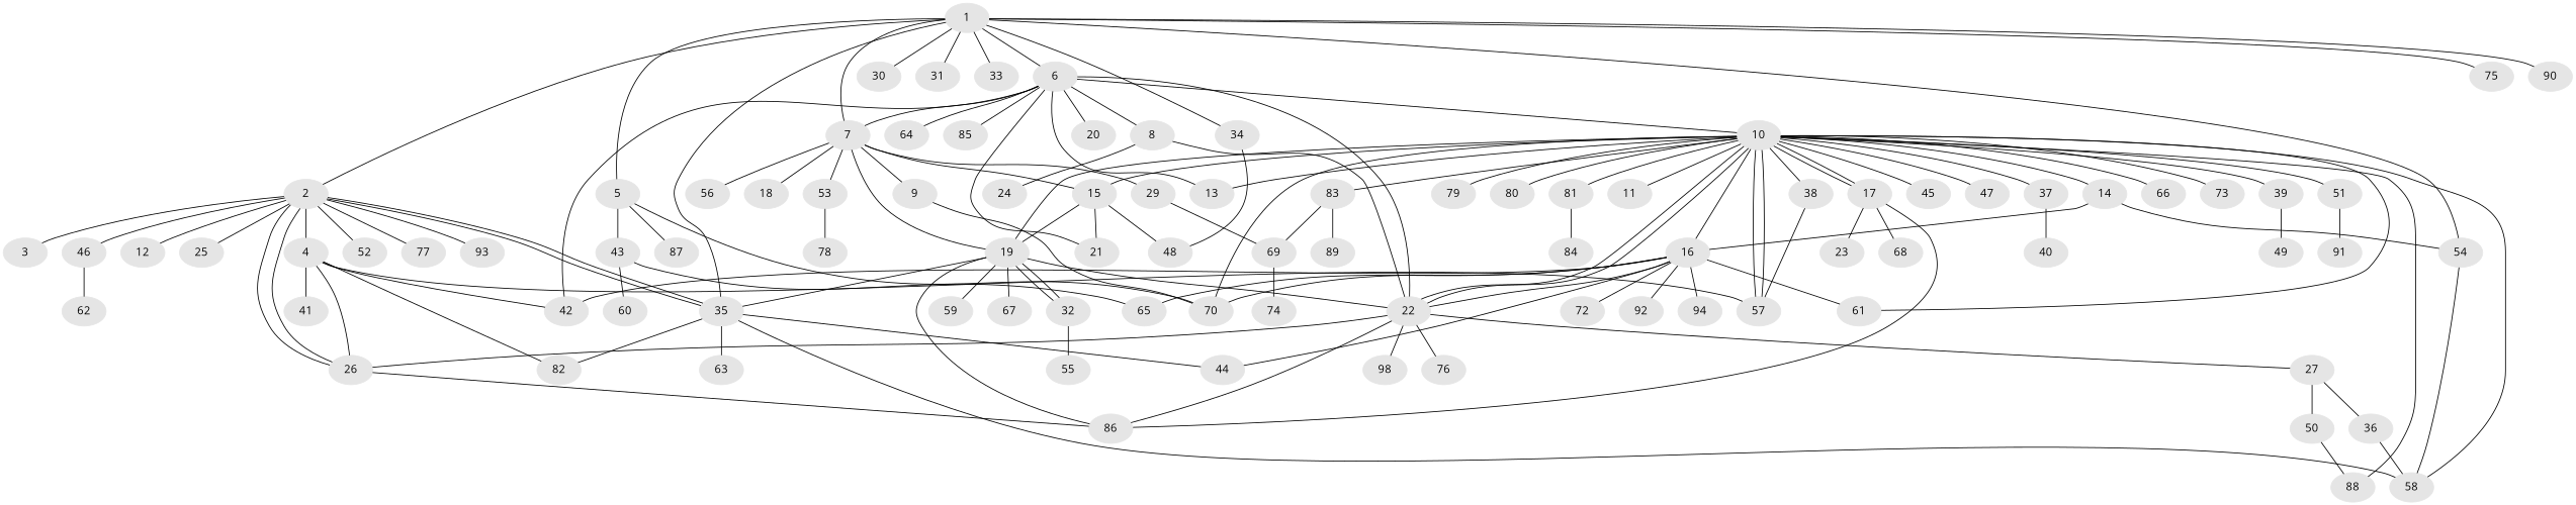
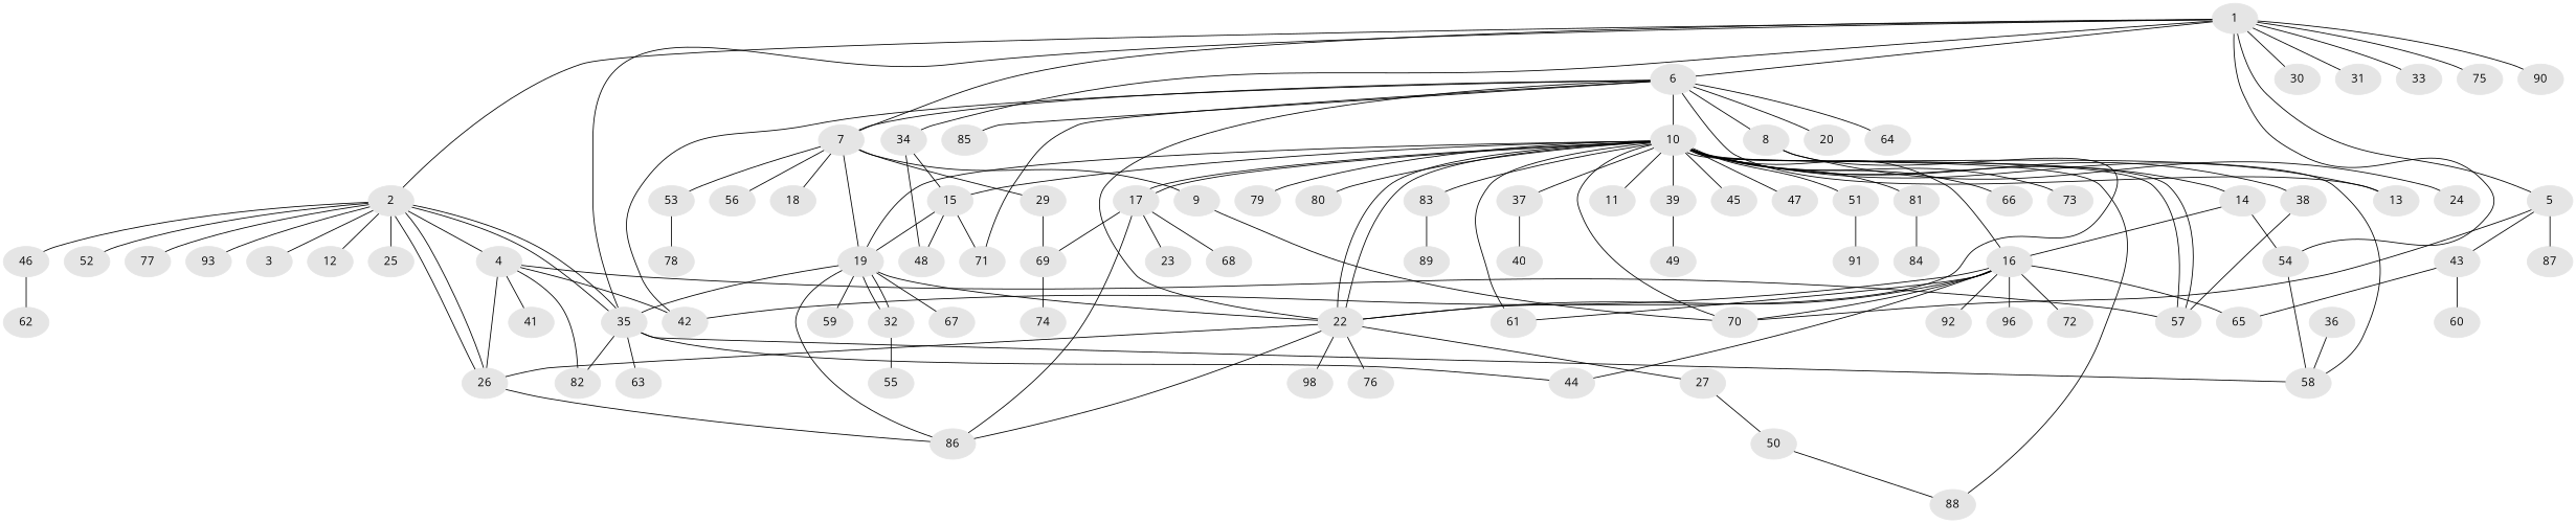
  graph {
    fontname="Open Sans"
    node [color=gray90 fontname="Open Sans" style=filled]
    edge [fontname="Open Sans"]
    1
    2
    5
    6
    7
    30
    31
    33
    34
    35
    54
    75
    90
    3
    4
    12
    25
    26
    46
    52
    77
    93
    43
    70
    87
    42
    8
    10
    13
    20
-   21
+   21 [label=71]
    22
    64
    85
    9
    15
    18
    19
    29
    53
    56
    48
    82
    58
    44
    63
    41
    57
    86
    62
    65
    60
    24
    11
    14
    16
    17
    37
    38
    39
    45
    47
    51
    61
    66
    73
    79
    80
    81
    83
    88
    27
    n73 [label=98]
    76
    32
    59
    67
    69
    78
    72
    92
-   94
+   94 [label=96]
    23
    68
    40
    49
    91
    84
    89
    74
    55
    36
    50
    1 -- 2
    1 -- 5
    1 -- 6
    1 -- 7
    1 -- 30
    1 -- 31
    1 -- 33
    1 -- 34
    1 -- 35
    1 -- 54
    1 -- 75
    1 -- 90
    2 -- 35
    2 -- 35
    2 -- 3
    2 -- 4
    2 -- 12
    2 -- 25
    2 -- 26
    2 -- 26
    2 -- 46
    2 -- 52
    2 -- 77
    2 -- 93
    5 -- 43
    5 -- 70
    5 -- 87
    6 -- 7
    6 -- 42
    6 -- 8
    6 -- 10
    6 -- 13
    6 -- 20
    6 -- 21
    6 -- 22
    6 -- 64
    6 -- 85
    7 -- 9
-   7 -- 15
+   34 -- 15
    7 -- 18
    7 -- 19
    7 -- 29
    7 -- 53
    7 -- 56
    34 -- 48
    35 -- 82
    35 -- 58
    35 -- 44
    35 -- 63
    54 -- 58
    4 -- 26
    4 -- 42
    4 -- 82
    4 -- 41
    4 -- 57
    26 -- 86
    46 -- 62
    43 -- 65
    43 -- 60
    8 -- 22
    8 -- 24
    10 -- 70
    10 -- 13
    10 -- 22
    10 -- 22
    10 -- 15
    10 -- 19
    10 -- 58
    10 -- 57
    10 -- 57
    10 -- 11
    10 -- 14
    10 -- 16
    10 -- 17
    10 -- 17
    10 -- 37
    10 -- 38
    10 -- 39
    10 -- 45
    10 -- 47
    10 -- 51
    10 -- 61
    10 -- 66
    10 -- 73
    10 -- 79
    10 -- 80
    10 -- 81
    10 -- 83
    10 -- 88
    22 -- 26
    22 -- 86
    22 -- 27
    22 -- n73
    22 -- 76
    9 -- 70
    15 -- 21
    15 -- 19
    15 -- 48
    19 -- 35
    19 -- 22
    19 -- 86
    19 -- 32
    19 -- 32
    19 -- 59
    19 -- 67
    29 -- 69
    53 -- 78
    14 -- 54
    14 -- 16
    16 -- 70
    16 -- 42
    16 -- 22
    16 -- 44
    16 -- 65
    16 -- 61
    16 -- 72
    16 -- 92
    16 -- 94
    17 -- 86
-   83 -- 69
+   17 -- 69
    17 -- 23
    17 -- 68
    37 -- 40
    38 -- 57
    39 -- 49
    51 -- 91
    81 -- 84
    83 -- 89
-   27 -- 36
    27 -- 50
    32 -- 55
    69 -- 74
    36 -- 58
    50 -- 88
  }
